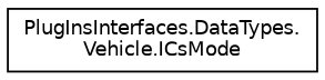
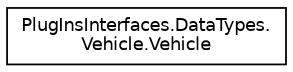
  digraph {
    rankdir=LR
-   n1 [color=black fillcolor=white fontname=Helvetica fontsize=10 height=0.2 label="PlugInsInterfaces.DataTypes.\lVehicle.ICsMode" shape=record style=filled width=0.4]
+   n1 [color=black fillcolor=white fontname=Helvetica fontsize=10 height=0.2 label="PlugInsInterfaces.DataTypes.\lVehicle.Vehicle" shape=record style=filled width=0.4]
  }
